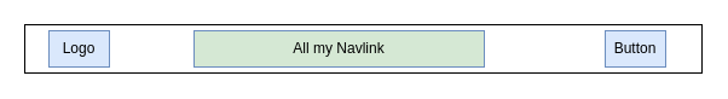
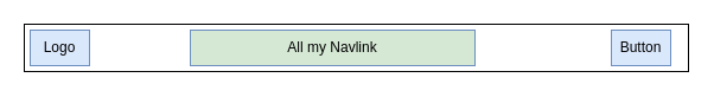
  <mxCell id="0" />
  <mxCell id="1" parent="0" />
  <mxCell id="2" value="" style="whiteSpace=wrap;html=1;strokeColor=default;" vertex="1" parent="1"><mxGeometry x="20" y="20" width="560" height="40" as="geometry" /></mxCell>
- <mxCell id="3" value="Logo" style="whiteSpace=wrap;html=1;fillColor=#dae8fc;strokeColor=#6c8ebf;" vertex="1" parent="1"><mxGeometry x="40" y="25" width="50" height="30" as="geometry" /></mxCell>
+ <mxCell id="3" value="Logo" style="whiteSpace=wrap;html=1;fillColor=#dae8fc;strokeColor=#6c8ebf;" vertex="1" parent="1"><mxGeometry x="25" y="25" width="50" height="30" as="geometry" /></mxCell>
  <mxCell id="4" value="All my Navlink" style="whiteSpace=wrap;html=1;fillColor=#d5e8d4;strokeColor=#6c8ebf;" vertex="1" parent="1"><mxGeometry x="160" y="25" width="240" height="30" as="geometry" /></mxCell>
- <mxCell id="5" value="Button" style="whiteSpace=wrap;html=1;fillColor=#dae8fc;strokeColor=#6c8ebf;" vertex="1" parent="1"><mxGeometry x="500" y="25" width="50" height="30" as="geometry" /></mxCell>
+ <mxCell id="5" value="Button" style="whiteSpace=wrap;html=1;fillColor=#dae8fc;strokeColor=#6c8ebf;" vertex="1" parent="1"><mxGeometry x="515" y="25" width="50" height="30" as="geometry" /></mxCell>
